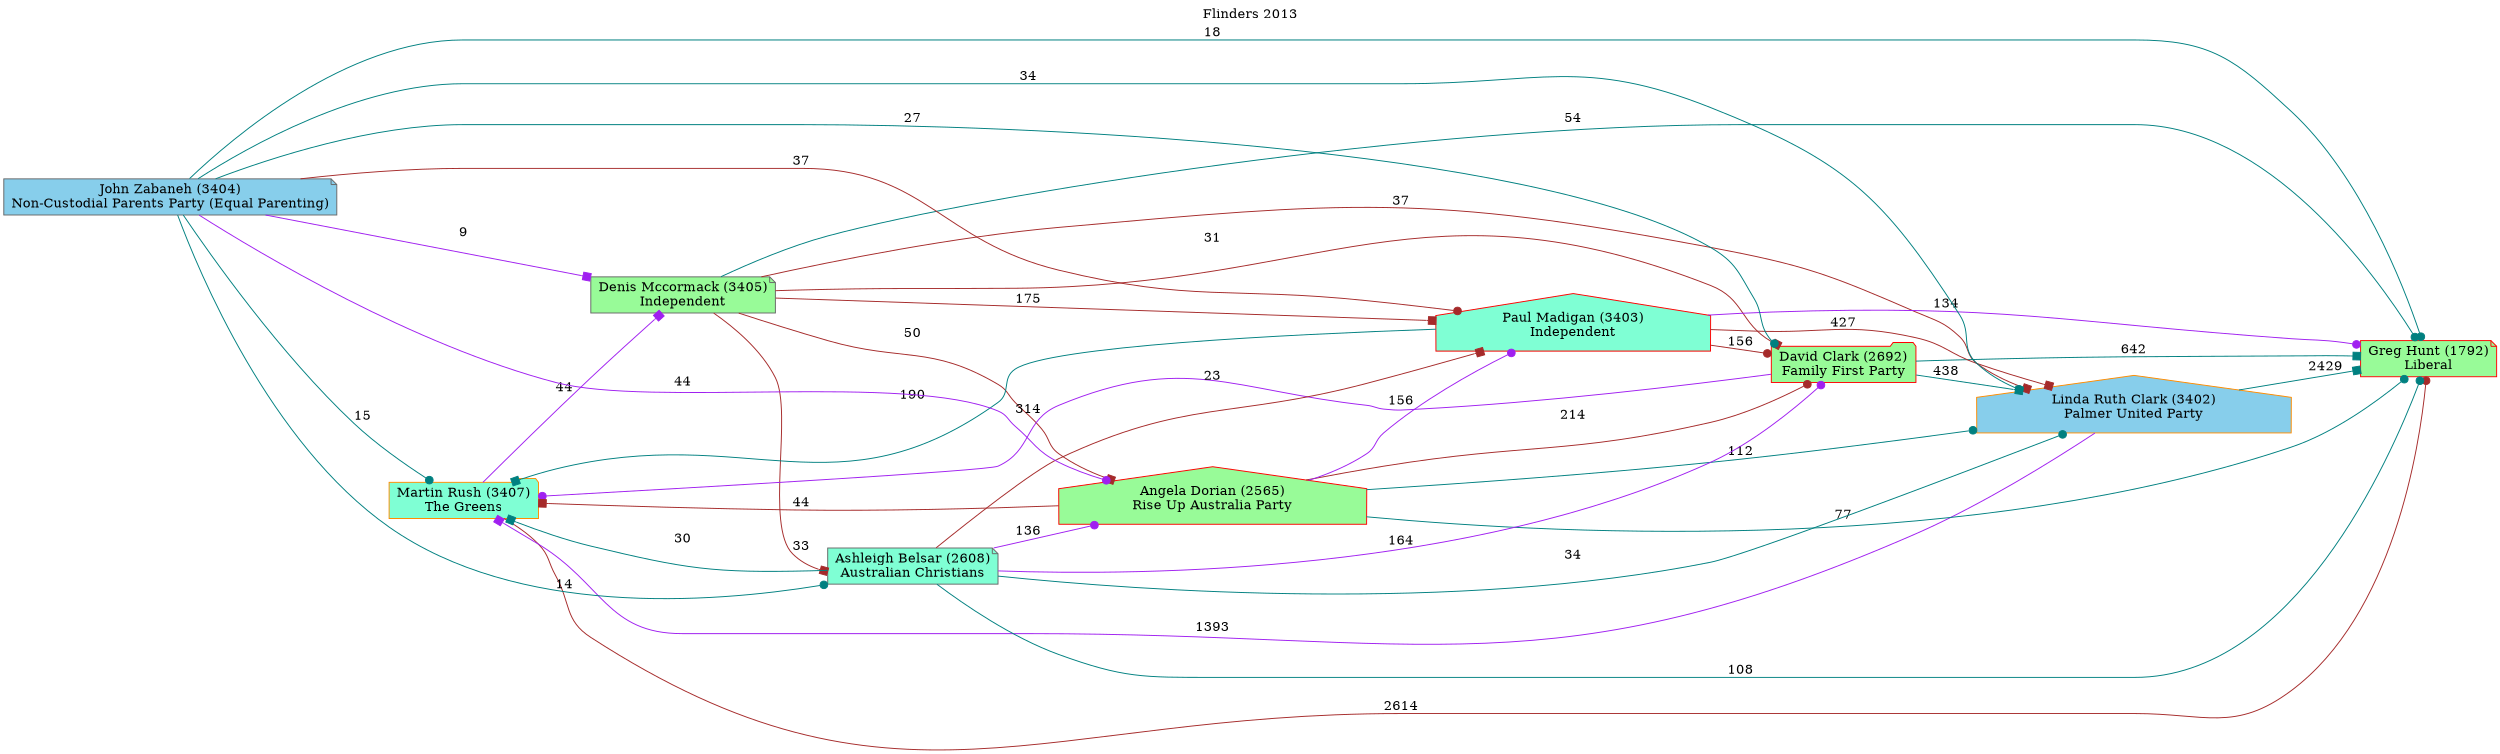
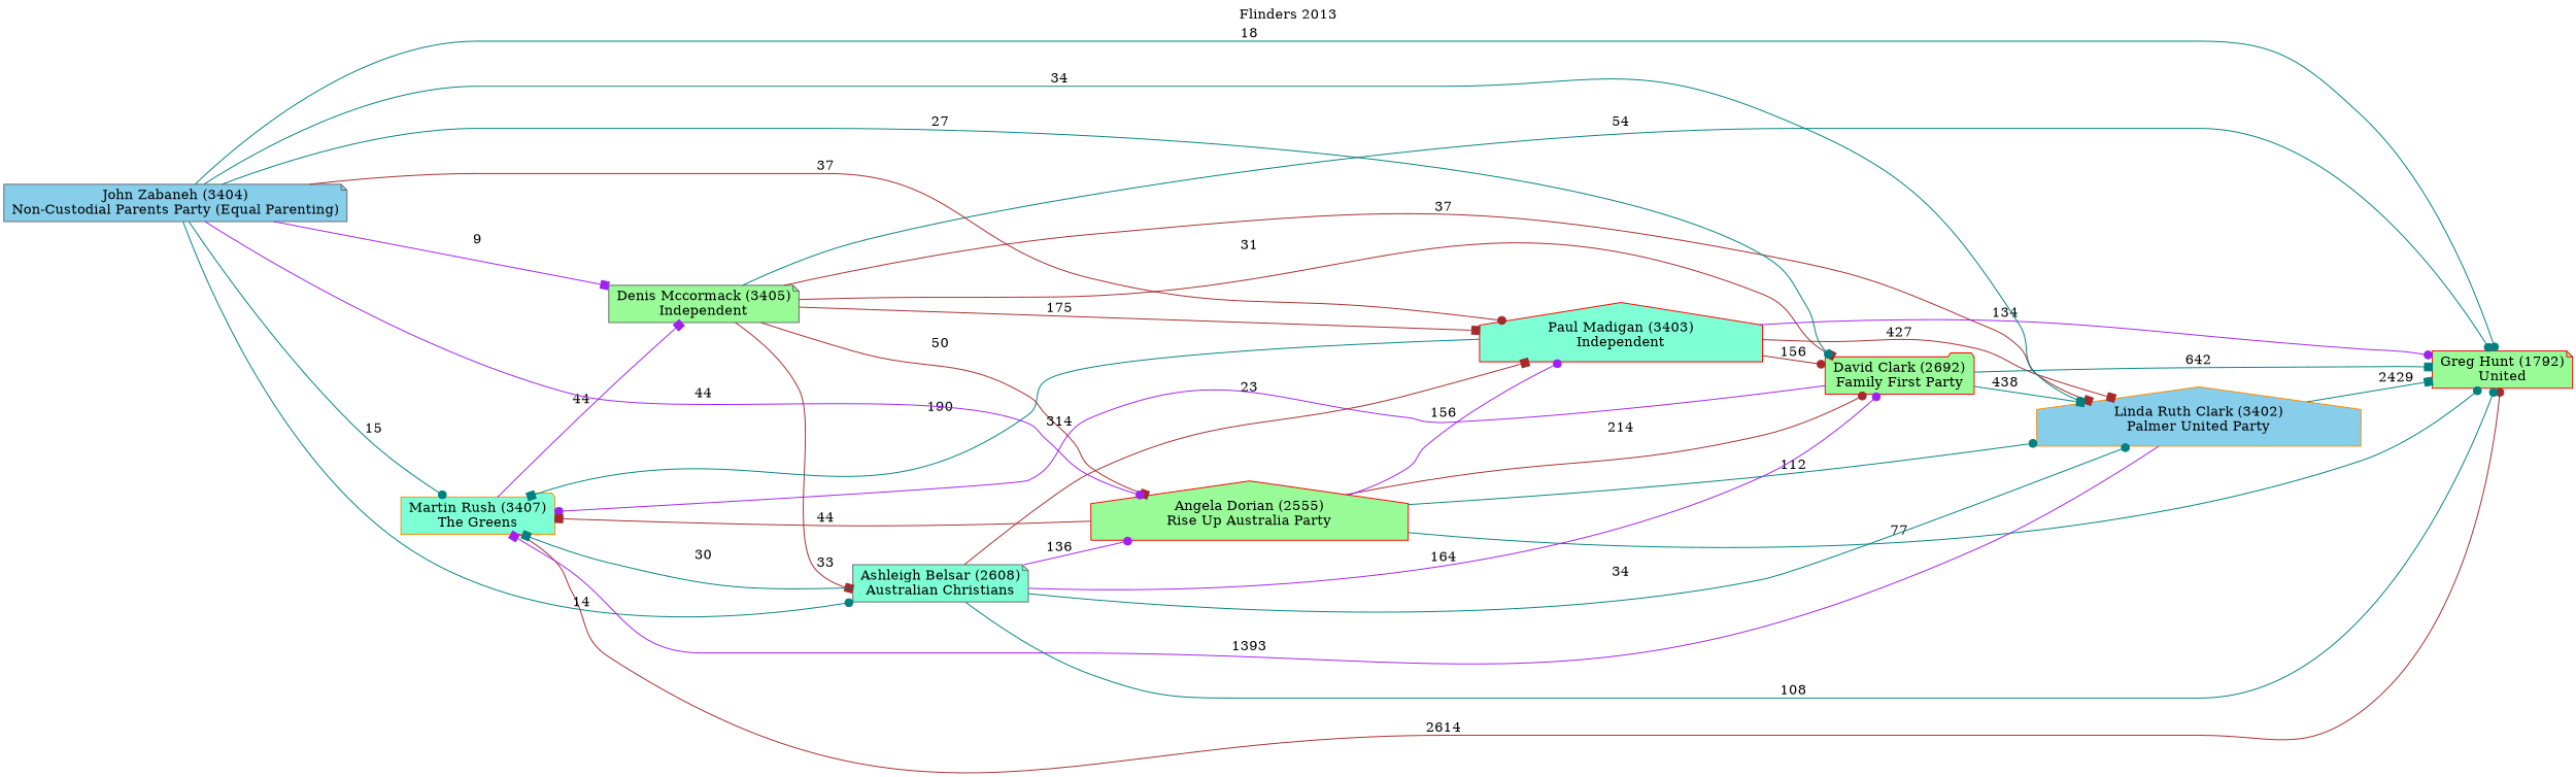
  digraph {
    label="Flinders 2013"
    labelloc=t
    mclimit=10
    rankdir=LR
    node [color=red fillcolor=palegreen shape=note style=filled]
    edge [arrowhead=dot color=teal]
-   n1 [label="Greg Hunt (1792)\nLiberal"]
+   n1 [label="Greg Hunt (1792)\nUnited"]
    n2 [color=darkorange fillcolor=aquamarine label="Martin Rush (3407)\nThe Greens" shape=folder]
    n3 [color=gray40 label="Denis Mccormack (3405)\nIndependent"]
    n4 [color=darkorange fillcolor=skyblue label="Linda Ruth Clark (3402)\nPalmer United Party" shape=house]
    n5 [label="David Clark (2692)\nFamily First Party" shape=folder]
    n6 [fillcolor=aquamarine label="Paul Madigan (3403)\nIndependent" shape=house]
-   n7 [label="Angela Dorian (2565)\nRise Up Australia Party" shape=house]
+   n7 [label="Angela Dorian (2555)\nRise Up Australia Party" shape=house]
    n8 [color=gray40 fillcolor=aquamarine label="Ashleigh Belsar (2608)\nAustralian Christians"]
    n9 [color=gray40 fillcolor=skyblue label="John Zabaneh (3404)\nNon-Custodial Parents Party (Equal Parenting)"]
    n2 -> n1 [color=brown label=2614]
    n2 -> n3 [arrowhead=box color=purple label=44]
    n3 -> n1 [label=54]
    n3 -> n4 [arrowhead=box color=brown label=37]
    n3 -> n5 [arrowhead=box color=brown label=31]
    n3 -> n6 [arrowhead=box color=brown label=175]
    n3 -> n7 [arrowhead=box color=brown label=50]
    n3 -> n8 [arrowhead=box color=brown label=33]
    n4 -> n1 [arrowhead=box label=2429]
    n4 -> n2 [arrowhead=box color=purple label=1393]
    n5 -> n1 [arrowhead=box label=642]
    n5 -> n2 [color=purple label=314]
    n5 -> n4 [arrowhead=box label=438]
    n6 -> n1 [color=purple label=134]
    n6 -> n2 [arrowhead=box label=190]
    n6 -> n4 [arrowhead=box color=brown label=427]
    n6 -> n5 [color=brown label=156]
    n7 -> n1 [label=77]
    n7 -> n2 [arrowhead=box color=brown label=44]
    n7 -> n4 [label=112]
    n7 -> n5 [color=brown label=214]
    n7 -> n6 [color=purple label=156]
    n8 -> n1 [label=108]
    n8 -> n2 [arrowhead=box label=30]
    n8 -> n4 [label=34]
    n8 -> n5 [color=purple label=164]
    n8 -> n6 [arrowhead=box color=brown label=23]
    n8 -> n7 [color=purple label=136]
    n9 -> n1 [label=18]
    n9 -> n2 [label=15]
    n9 -> n3 [arrowhead=box color=purple label=9]
    n9 -> n4 [label=34]
    n9 -> n5 [label=27]
    n9 -> n6 [color=brown label=37]
    n9 -> n7 [color=purple label=44]
    n9 -> n8 [label=14]
  }
